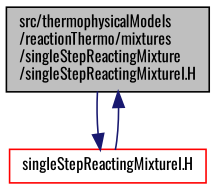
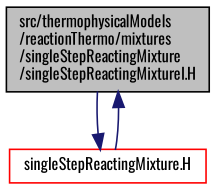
  digraph {
    fontname=Oswald
    node [fontname=Oswald fontsize=10 shape=record]
    edge [color=midnightblue fontname=Oswald fontsize=10 labelfontname=Helvetica labelfontsize=10 style=solid]
    n1 [color=black fillcolor=grey75 fontcolor=black height=0.2 label="src/thermophysicalModels\l/reactionThermo/mixtures\l/singleStepReactingMixture\l/singleStepReactingMixtureI.H" style=filled width=0.4]
-   n2 [color=red height=0.2 label="singleStepReactingMixtureI.H" width=0.4]
+   n2 [color=red height=0.2 label="singleStepReactingMixture.H" width=0.4]
    n1 -> n2
    n2 -> n1
  }
